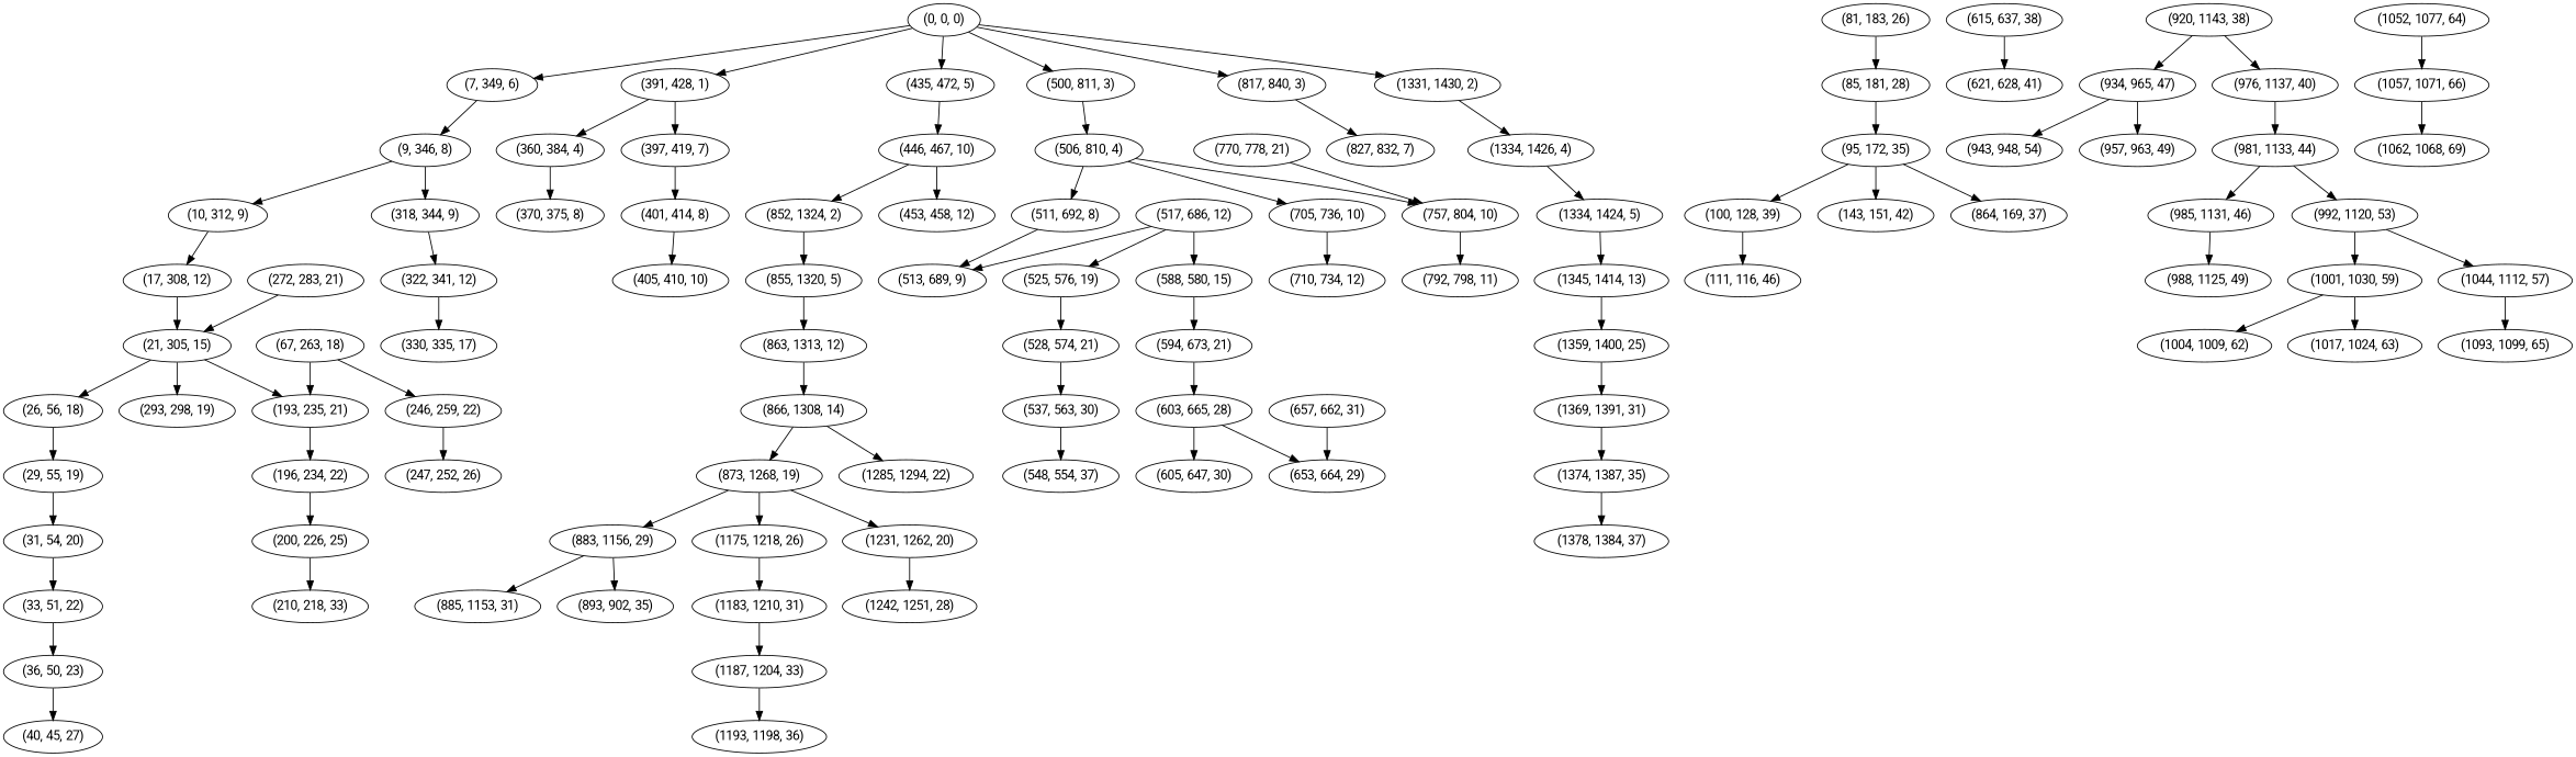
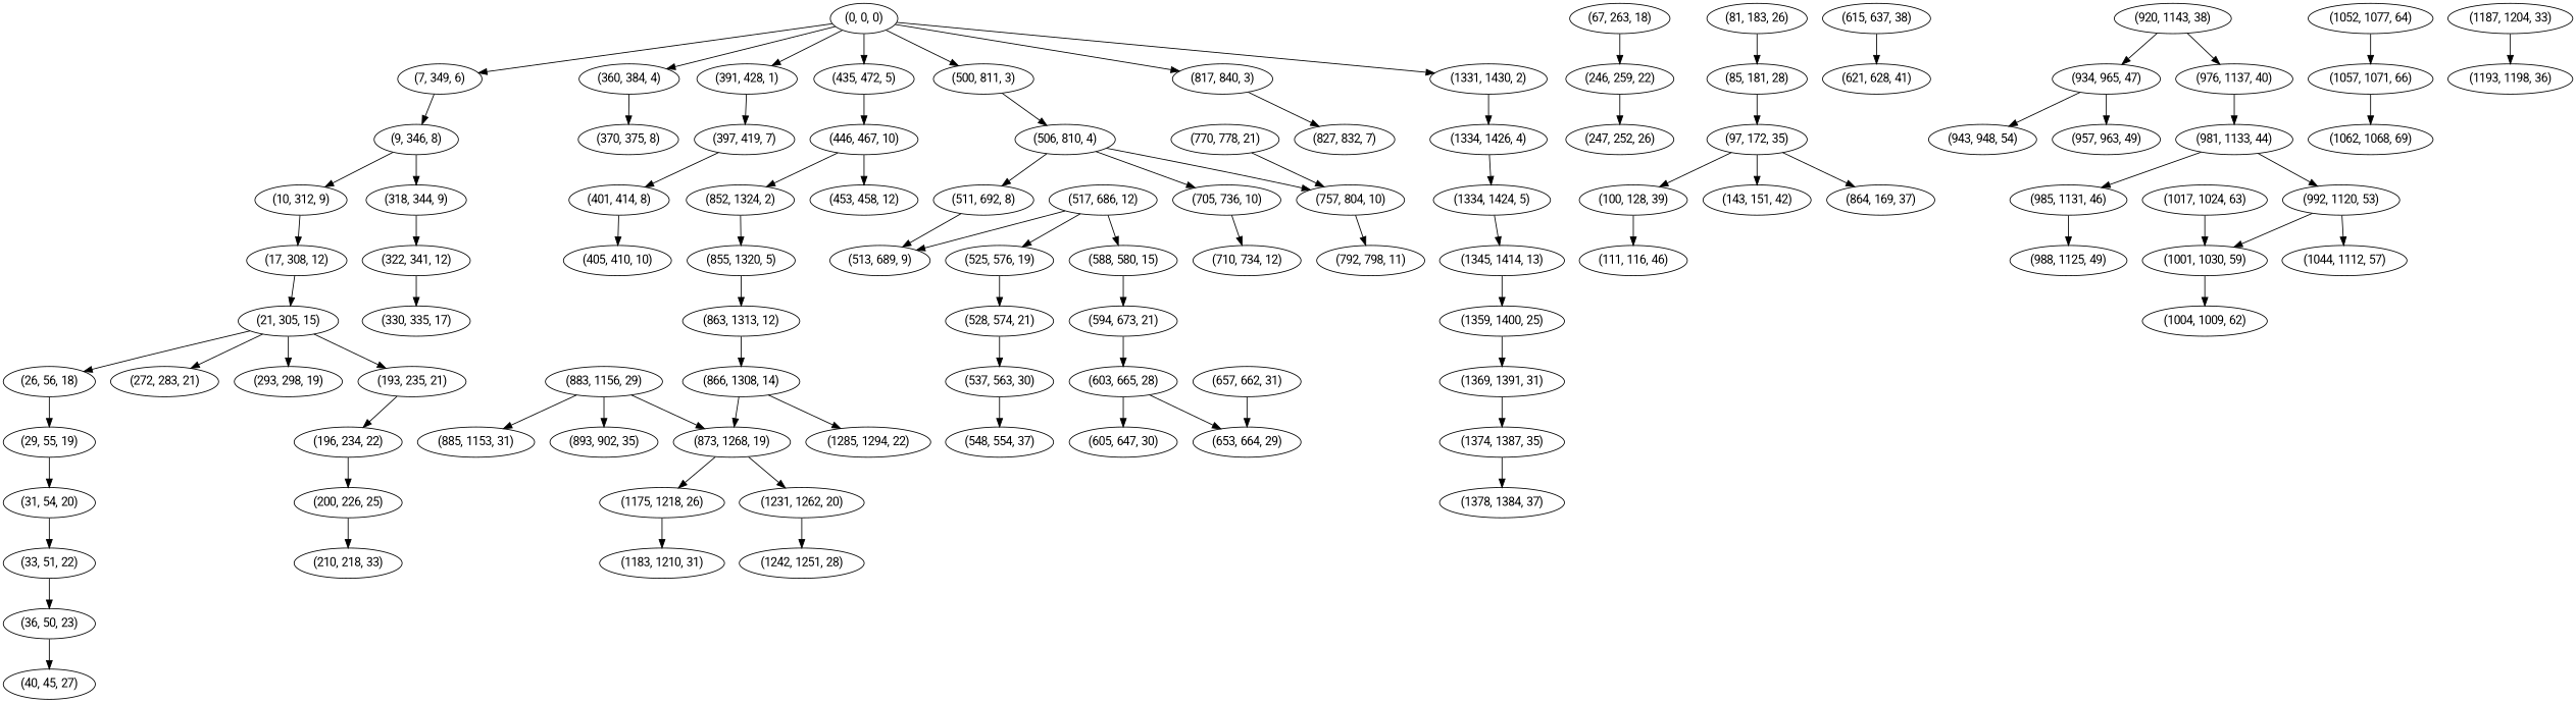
  digraph {
    fontname=Roboto
    node [fontname=Roboto]
    edge [fontname=Roboto]
    "(0, 0, 0)"
    "(7, 349, 6)"
    "(360, 384, 4)"
    "(391, 428, 1)"
    "(435, 472, 5)"
    "(500, 811, 3)"
    "(817, 840, 3)"
    "(1331, 1430, 2)"
    "(9, 346, 8)"
    "(370, 375, 8)"
    "(397, 419, 7)"
    "(446, 467, 10)"
    "(506, 810, 4)"
    "(827, 832, 7)"
    "(852, 1324, 2)"
    "(855, 1320, 5)"
    "(1334, 1426, 4)"
    "(10, 312, 9)"
    "(318, 344, 9)"
    "(17, 308, 12)"
    "(322, 341, 12)"
    "(21, 305, 15)"
    "(26, 56, 18)"
    "(272, 283, 21)"
    "(293, 298, 19)"
    "(193, 235, 21)"
    "(29, 55, 19)"
    "(67, 263, 18)"
    n29 [label="(246, 259, 22)"]
    "(31, 54, 20)"
    "(33, 51, 22)"
    "(36, 50, 23)"
    "(40, 45, 27)"
    "(81, 183, 26)"
    "(85, 181, 28)"
    "(196, 234, 22)"
    "(247, 252, 26)"
-   "(95, 172, 35)"
+   "(95, 172, 35)" [label="(97, 172, 35)"]
    "(100, 128, 39)"
    "(143, 151, 42)"
    n41 [label="(864, 169, 37)"]
    "(111, 116, 46)"
    "(200, 226, 25)"
    "(210, 218, 33)"
    "(330, 335, 17)"
    "(401, 414, 8)"
    "(405, 410, 10)"
    "(453, 458, 12)"
    "(511, 692, 8)"
    "(705, 736, 10)"
    "(757, 804, 10)"
    "(513, 689, 9)"
    "(710, 734, 12)"
    "(792, 798, 11)"
    "(517, 686, 12)"
    "(525, 576, 19)"
    n57 [label="(588, 580, 15)"]
    "(528, 574, 21)"
    "(594, 673, 21)"
    "(537, 563, 30)"
    "(548, 554, 37)"
    "(603, 665, 28)"
    "(605, 647, 30)"
    "(653, 664, 29)"
    "(615, 637, 38)"
    "(621, 628, 41)"
    "(657, 662, 31)"
    "(770, 778, 21)"
    "(863, 1313, 12)"
    "(866, 1308, 14)"
    "(873, 1268, 19)"
    "(1285, 1294, 22)"
    "(883, 1156, 29)"
    "(1175, 1218, 26)"
    "(1231, 1262, 20)"
    "(885, 1153, 31)"
    "(893, 902, 35)"
    "(1183, 1210, 31)"
    "(1242, 1251, 28)"
    "(920, 1143, 38)"
    "(934, 965, 47)"
    "(976, 1137, 40)"
    "(943, 948, 54)"
    "(957, 963, 49)"
    "(981, 1133, 44)"
    "(985, 1131, 46)"
    "(992, 1120, 53)"
    "(988, 1125, 49)"
    "(1001, 1030, 59)"
    "(1044, 1112, 57)"
    "(1004, 1009, 62)"
    "(1017, 1024, 63)"
-   "(1093, 1099, 65)"
    "(1052, 1077, 64)"
    "(1057, 1071, 66)"
    "(1062, 1068, 69)"
    "(1187, 1204, 33)"
    "(1193, 1198, 36)"
    n99 [label="(1334, 1424, 5)"]
    "(1345, 1414, 13)"
    "(1359, 1400, 25)"
    "(1369, 1391, 31)"
    "(1374, 1387, 35)"
    "(1378, 1384, 37)"
    "(0, 0, 0)" -> "(7, 349, 6)"
-   "(391, 428, 1)" -> "(360, 384, 4)"
+   "(0, 0, 0)" -> "(360, 384, 4)"
    "(0, 0, 0)" -> "(391, 428, 1)"
    "(0, 0, 0)" -> "(435, 472, 5)"
    "(0, 0, 0)" -> "(500, 811, 3)"
    "(0, 0, 0)" -> "(817, 840, 3)"
    "(0, 0, 0)" -> "(1331, 1430, 2)"
    "(7, 349, 6)" -> "(9, 346, 8)"
    "(360, 384, 4)" -> "(370, 375, 8)"
    "(391, 428, 1)" -> "(397, 419, 7)"
    "(435, 472, 5)" -> "(446, 467, 10)"
    "(500, 811, 3)" -> "(506, 810, 4)"
    "(817, 840, 3)" -> "(827, 832, 7)"
    "(1331, 1430, 2)" -> "(1334, 1426, 4)"
    "(9, 346, 8)" -> "(10, 312, 9)"
    "(9, 346, 8)" -> "(318, 344, 9)"
    "(397, 419, 7)" -> "(401, 414, 8)"
    "(446, 467, 10)" -> "(852, 1324, 2)"
    "(446, 467, 10)" -> "(453, 458, 12)"
    "(506, 810, 4)" -> "(511, 692, 8)"
    "(506, 810, 4)" -> "(705, 736, 10)"
    "(506, 810, 4)" -> "(757, 804, 10)"
    "(852, 1324, 2)" -> "(855, 1320, 5)"
    "(855, 1320, 5)" -> "(863, 1313, 12)"
    "(1334, 1426, 4)" -> n99
    "(10, 312, 9)" -> "(17, 308, 12)"
    "(318, 344, 9)" -> "(322, 341, 12)"
    "(17, 308, 12)" -> "(21, 305, 15)"
    "(322, 341, 12)" -> "(330, 335, 17)"
    "(21, 305, 15)" -> "(26, 56, 18)"
-   "(272, 283, 21)" -> "(21, 305, 15)"
+   "(21, 305, 15)" -> "(272, 283, 21)"
    "(21, 305, 15)" -> "(293, 298, 19)"
    "(21, 305, 15)" -> "(193, 235, 21)"
    "(26, 56, 18)" -> "(29, 55, 19)"
    "(193, 235, 21)" -> "(196, 234, 22)"
    "(29, 55, 19)" -> "(31, 54, 20)"
-   "(67, 263, 18)" -> "(193, 235, 21)"
    "(67, 263, 18)" -> n29
    n29 -> "(247, 252, 26)"
    "(31, 54, 20)" -> "(33, 51, 22)"
    "(33, 51, 22)" -> "(36, 50, 23)"
    "(36, 50, 23)" -> "(40, 45, 27)"
    "(81, 183, 26)" -> "(85, 181, 28)"
    "(85, 181, 28)" -> "(95, 172, 35)"
    "(196, 234, 22)" -> "(200, 226, 25)"
    "(95, 172, 35)" -> "(100, 128, 39)"
    "(95, 172, 35)" -> "(143, 151, 42)"
    "(95, 172, 35)" -> n41
    "(100, 128, 39)" -> "(111, 116, 46)"
    "(200, 226, 25)" -> "(210, 218, 33)"
    "(401, 414, 8)" -> "(405, 410, 10)"
    "(511, 692, 8)" -> "(513, 689, 9)"
    "(705, 736, 10)" -> "(710, 734, 12)"
    "(757, 804, 10)" -> "(792, 798, 11)"
    "(517, 686, 12)" -> "(513, 689, 9)"
    "(517, 686, 12)" -> "(525, 576, 19)"
    "(517, 686, 12)" -> n57
    "(525, 576, 19)" -> "(528, 574, 21)"
    n57 -> "(594, 673, 21)"
    "(528, 574, 21)" -> "(537, 563, 30)"
    "(594, 673, 21)" -> "(603, 665, 28)"
    "(537, 563, 30)" -> "(548, 554, 37)"
    "(603, 665, 28)" -> "(605, 647, 30)"
    "(603, 665, 28)" -> "(653, 664, 29)"
    "(615, 637, 38)" -> "(621, 628, 41)"
    "(657, 662, 31)" -> "(653, 664, 29)"
    "(770, 778, 21)" -> "(757, 804, 10)"
    "(863, 1313, 12)" -> "(866, 1308, 14)"
    "(866, 1308, 14)" -> "(873, 1268, 19)"
    "(866, 1308, 14)" -> "(1285, 1294, 22)"
-   "(873, 1268, 19)" -> "(883, 1156, 29)"
+   "(883, 1156, 29)" -> "(873, 1268, 19)"
    "(873, 1268, 19)" -> "(1175, 1218, 26)"
    "(873, 1268, 19)" -> "(1231, 1262, 20)"
    "(883, 1156, 29)" -> "(885, 1153, 31)"
    "(883, 1156, 29)" -> "(893, 902, 35)"
    "(1175, 1218, 26)" -> "(1183, 1210, 31)"
    "(1231, 1262, 20)" -> "(1242, 1251, 28)"
-   "(1183, 1210, 31)" -> "(1187, 1204, 33)"
    "(920, 1143, 38)" -> "(934, 965, 47)"
    "(920, 1143, 38)" -> "(976, 1137, 40)"
    "(934, 965, 47)" -> "(943, 948, 54)"
    "(934, 965, 47)" -> "(957, 963, 49)"
    "(976, 1137, 40)" -> "(981, 1133, 44)"
    "(981, 1133, 44)" -> "(985, 1131, 46)"
    "(981, 1133, 44)" -> "(992, 1120, 53)"
    "(985, 1131, 46)" -> "(988, 1125, 49)"
    "(992, 1120, 53)" -> "(1001, 1030, 59)"
    "(992, 1120, 53)" -> "(1044, 1112, 57)"
    "(1001, 1030, 59)" -> "(1004, 1009, 62)"
-   "(1001, 1030, 59)" -> "(1017, 1024, 63)"
-   "(1044, 1112, 57)" -> "(1093, 1099, 65)"
+   "(1017, 1024, 63)" -> "(1001, 1030, 59)"
    "(1052, 1077, 64)" -> "(1057, 1071, 66)"
    "(1057, 1071, 66)" -> "(1062, 1068, 69)"
    "(1187, 1204, 33)" -> "(1193, 1198, 36)"
    n99 -> "(1345, 1414, 13)"
    "(1345, 1414, 13)" -> "(1359, 1400, 25)"
    "(1359, 1400, 25)" -> "(1369, 1391, 31)"
    "(1369, 1391, 31)" -> "(1374, 1387, 35)"
    "(1374, 1387, 35)" -> "(1378, 1384, 37)"
  }
